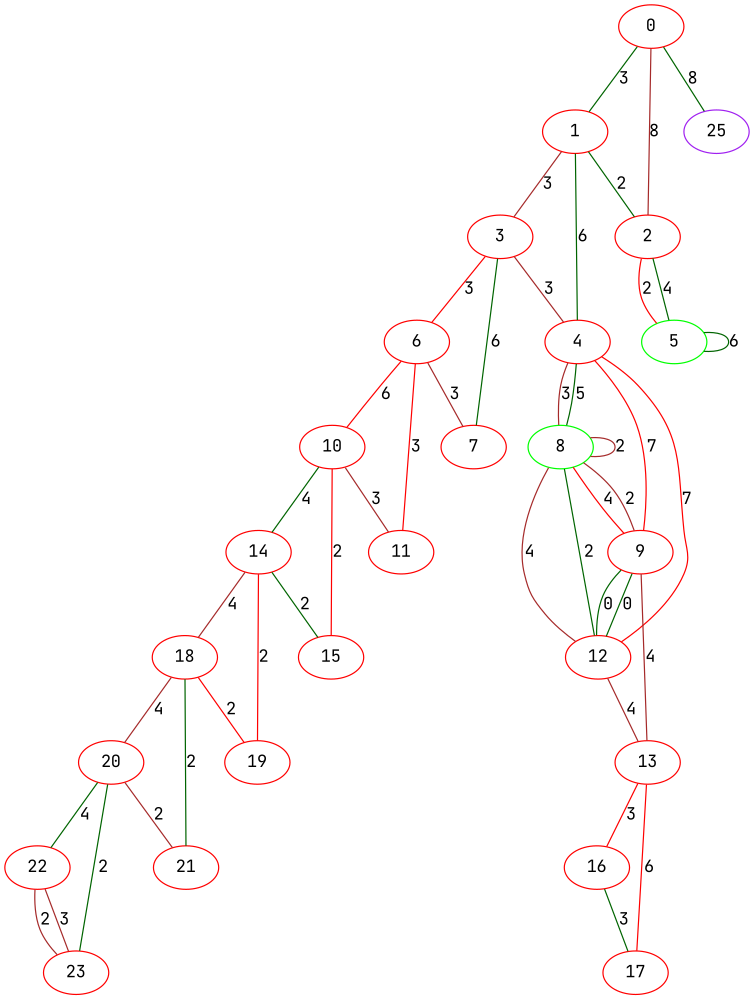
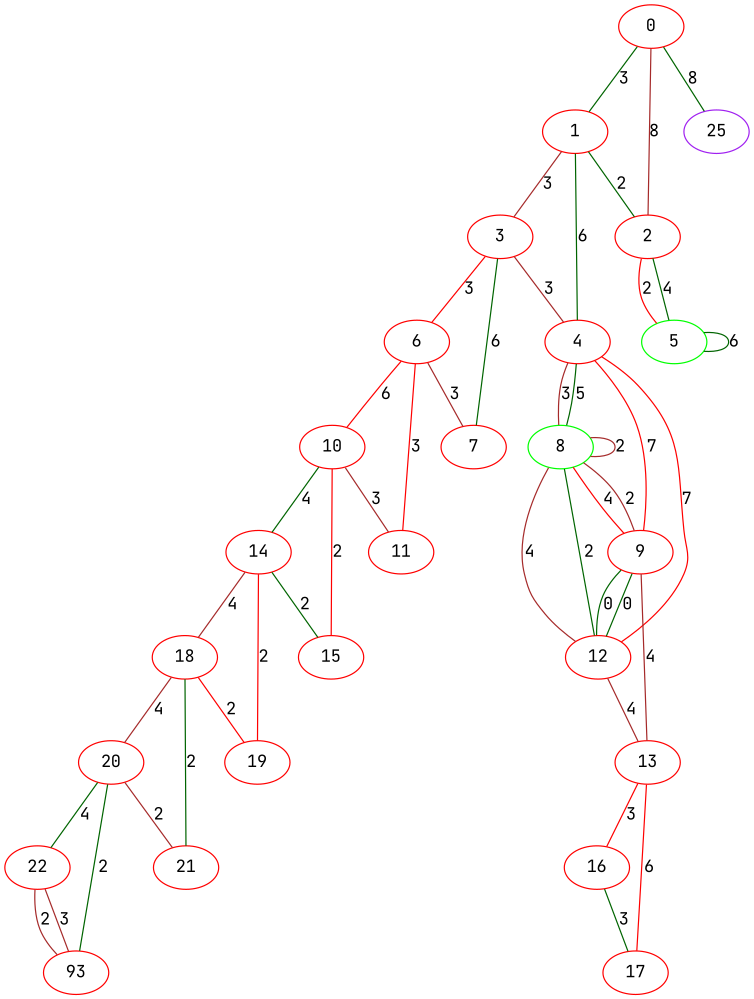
  graph {
    fontname="JetBrains Mono"
    node [color=red fontname="JetBrains Mono" weight=1]
    edge [color=darkgreen fontname="JetBrains Mono"]
    0
    1
    2
    25 [color=purple weight=4]
    3
    4
    5 [color=green weight=2]
    6
    7
    8 [color=green weight=2]
    9
    12
    10
    11
    13
    14
    15
    16
    17
    18
    19
    20
    21
    22
-   23
+   23 [label=93]
    0 -- 1 [label=3]
    0 -- 2 [color=brown label=8]
    0 -- 25 [label=8]
    1 -- 2 [label=2]
    1 -- 3 [color=brown label=3]
    1 -- 4 [label=6]
    2 -- 5 [color=red label=2]
    2 -- 5 [label=4]
    3 -- 4 [color=brown label=3]
    3 -- 6 [color=red label=3]
    3 -- 7 [label=6]
    4 -- 8 [color=brown label=3]
    4 -- 8 [label=5]
    4 -- 9 [color=red label=7]
    4 -- 12 [color=red label=7]
    5 -- 5 [label=6]
    6 -- 7 [color=brown label=3]
    6 -- 10 [color=red label=6]
    6 -- 11 [color=red label=3]
    8 -- 8 [color=brown label=2]
    8 -- 9 [color=red label=4]
    8 -- 9 [color=brown label=2]
    8 -- 12 [color=brown label=4]
    8 -- 12 [label=2]
    9 -- 12 [label=0]
    9 -- 12 [label=0]
    9 -- 13 [color=brown label=4]
    12 -- 13 [color=brown label=4]
    10 -- 11 [color=brown label=3]
    10 -- 14 [label=4]
    10 -- 15 [color=red label=2]
    13 -- 16 [color=red label=3]
    13 -- 17 [color=red label=6]
    14 -- 15 [label=2]
    14 -- 18 [color=brown label=4]
    14 -- 19 [color=red label=2]
    16 -- 17 [label=3]
    18 -- 19 [color=red label=2]
    18 -- 20 [color=brown label=4]
    18 -- 21 [label=2]
    20 -- 21 [color=brown label=2]
    20 -- 22 [label=4]
    20 -- 23 [label=2]
    22 -- 23 [color=brown label=3]
    22 -- 23 [color=brown label=2]
  }
